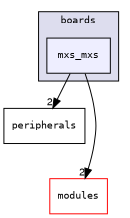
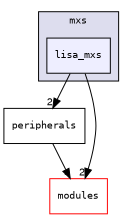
  digraph {
    compound=true
    fontname="DejaVu Sans Mono"
    node [fontname="DejaVu Sans Mono" fontsize=10 shape=box style=filled]
    edge [fontname="DejaVu Sans Mono" headlabel=2 labeldistance=1.5 labelfontname=FreeSans labelfontsize=10]
-   n1 [fillcolor="#eeeeff" label=mxs_mxs pencolor=black]
+   n1 [fillcolor="#eeeeff" label=lisa_mxs pencolor=black]
    n2 [label=peripherals style=""]
    n3 [color=red fillcolor=white label=modules]
    subgraph cluster_1 {
      bgcolor="#ddddee"
      fontsize=10
-     label=boards
+     label=mxs
      pencolor=black
      n1
    }
    n1 -> n2
    n1 -> n3
+   n2 -> n3 [headlabel=4]
  }
